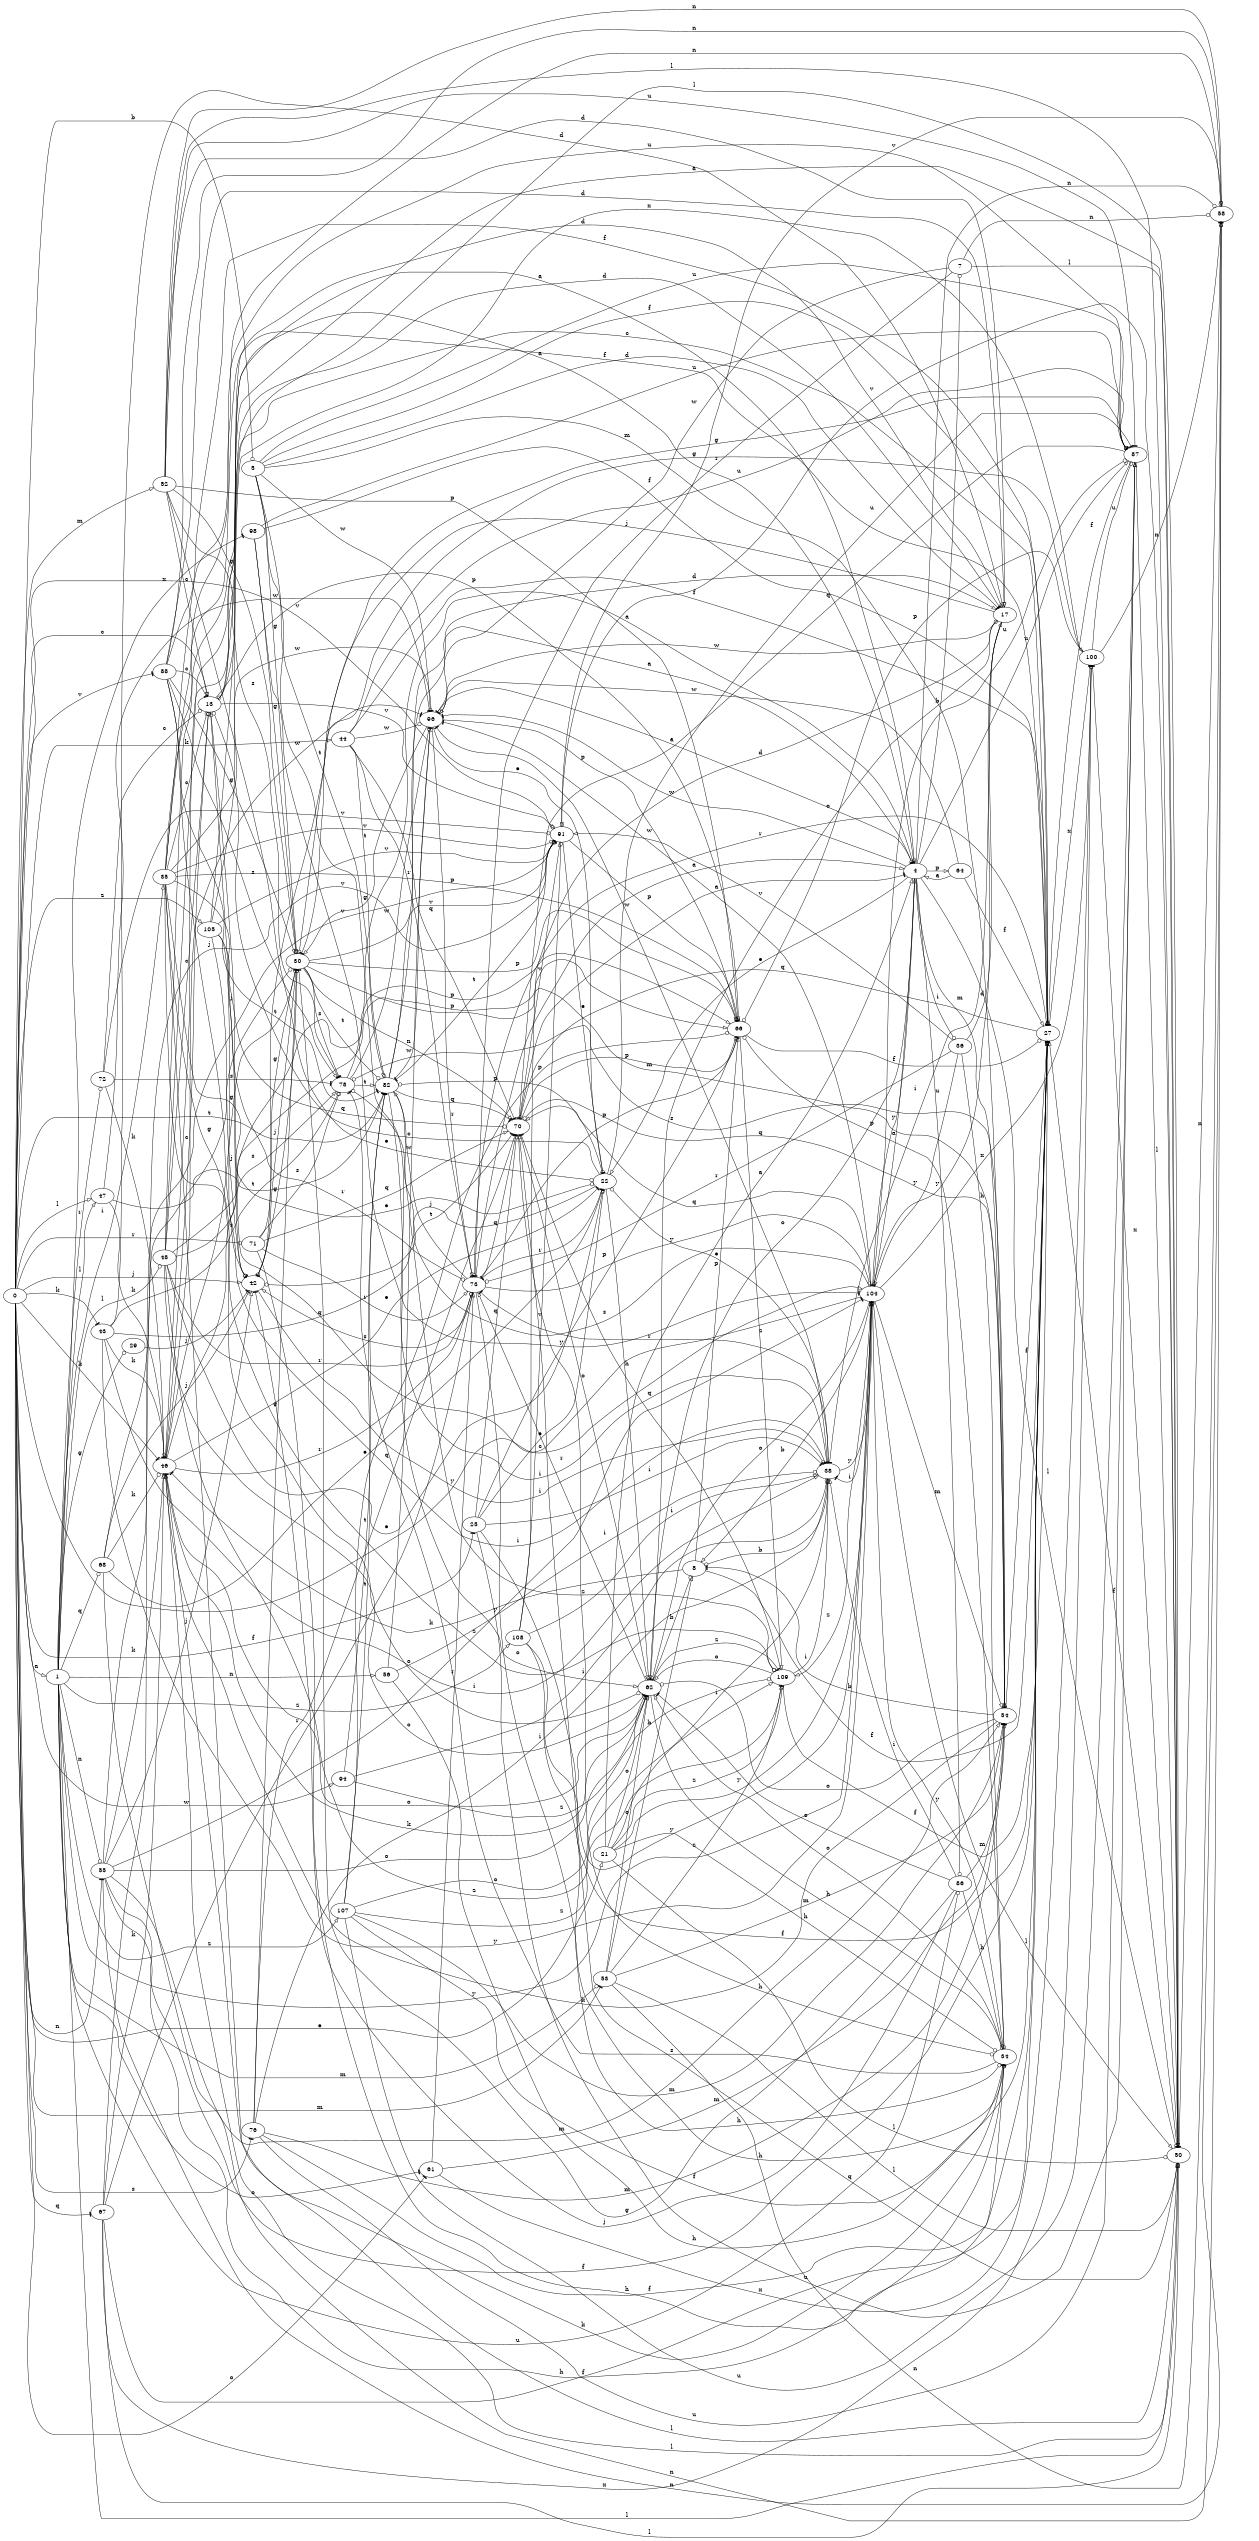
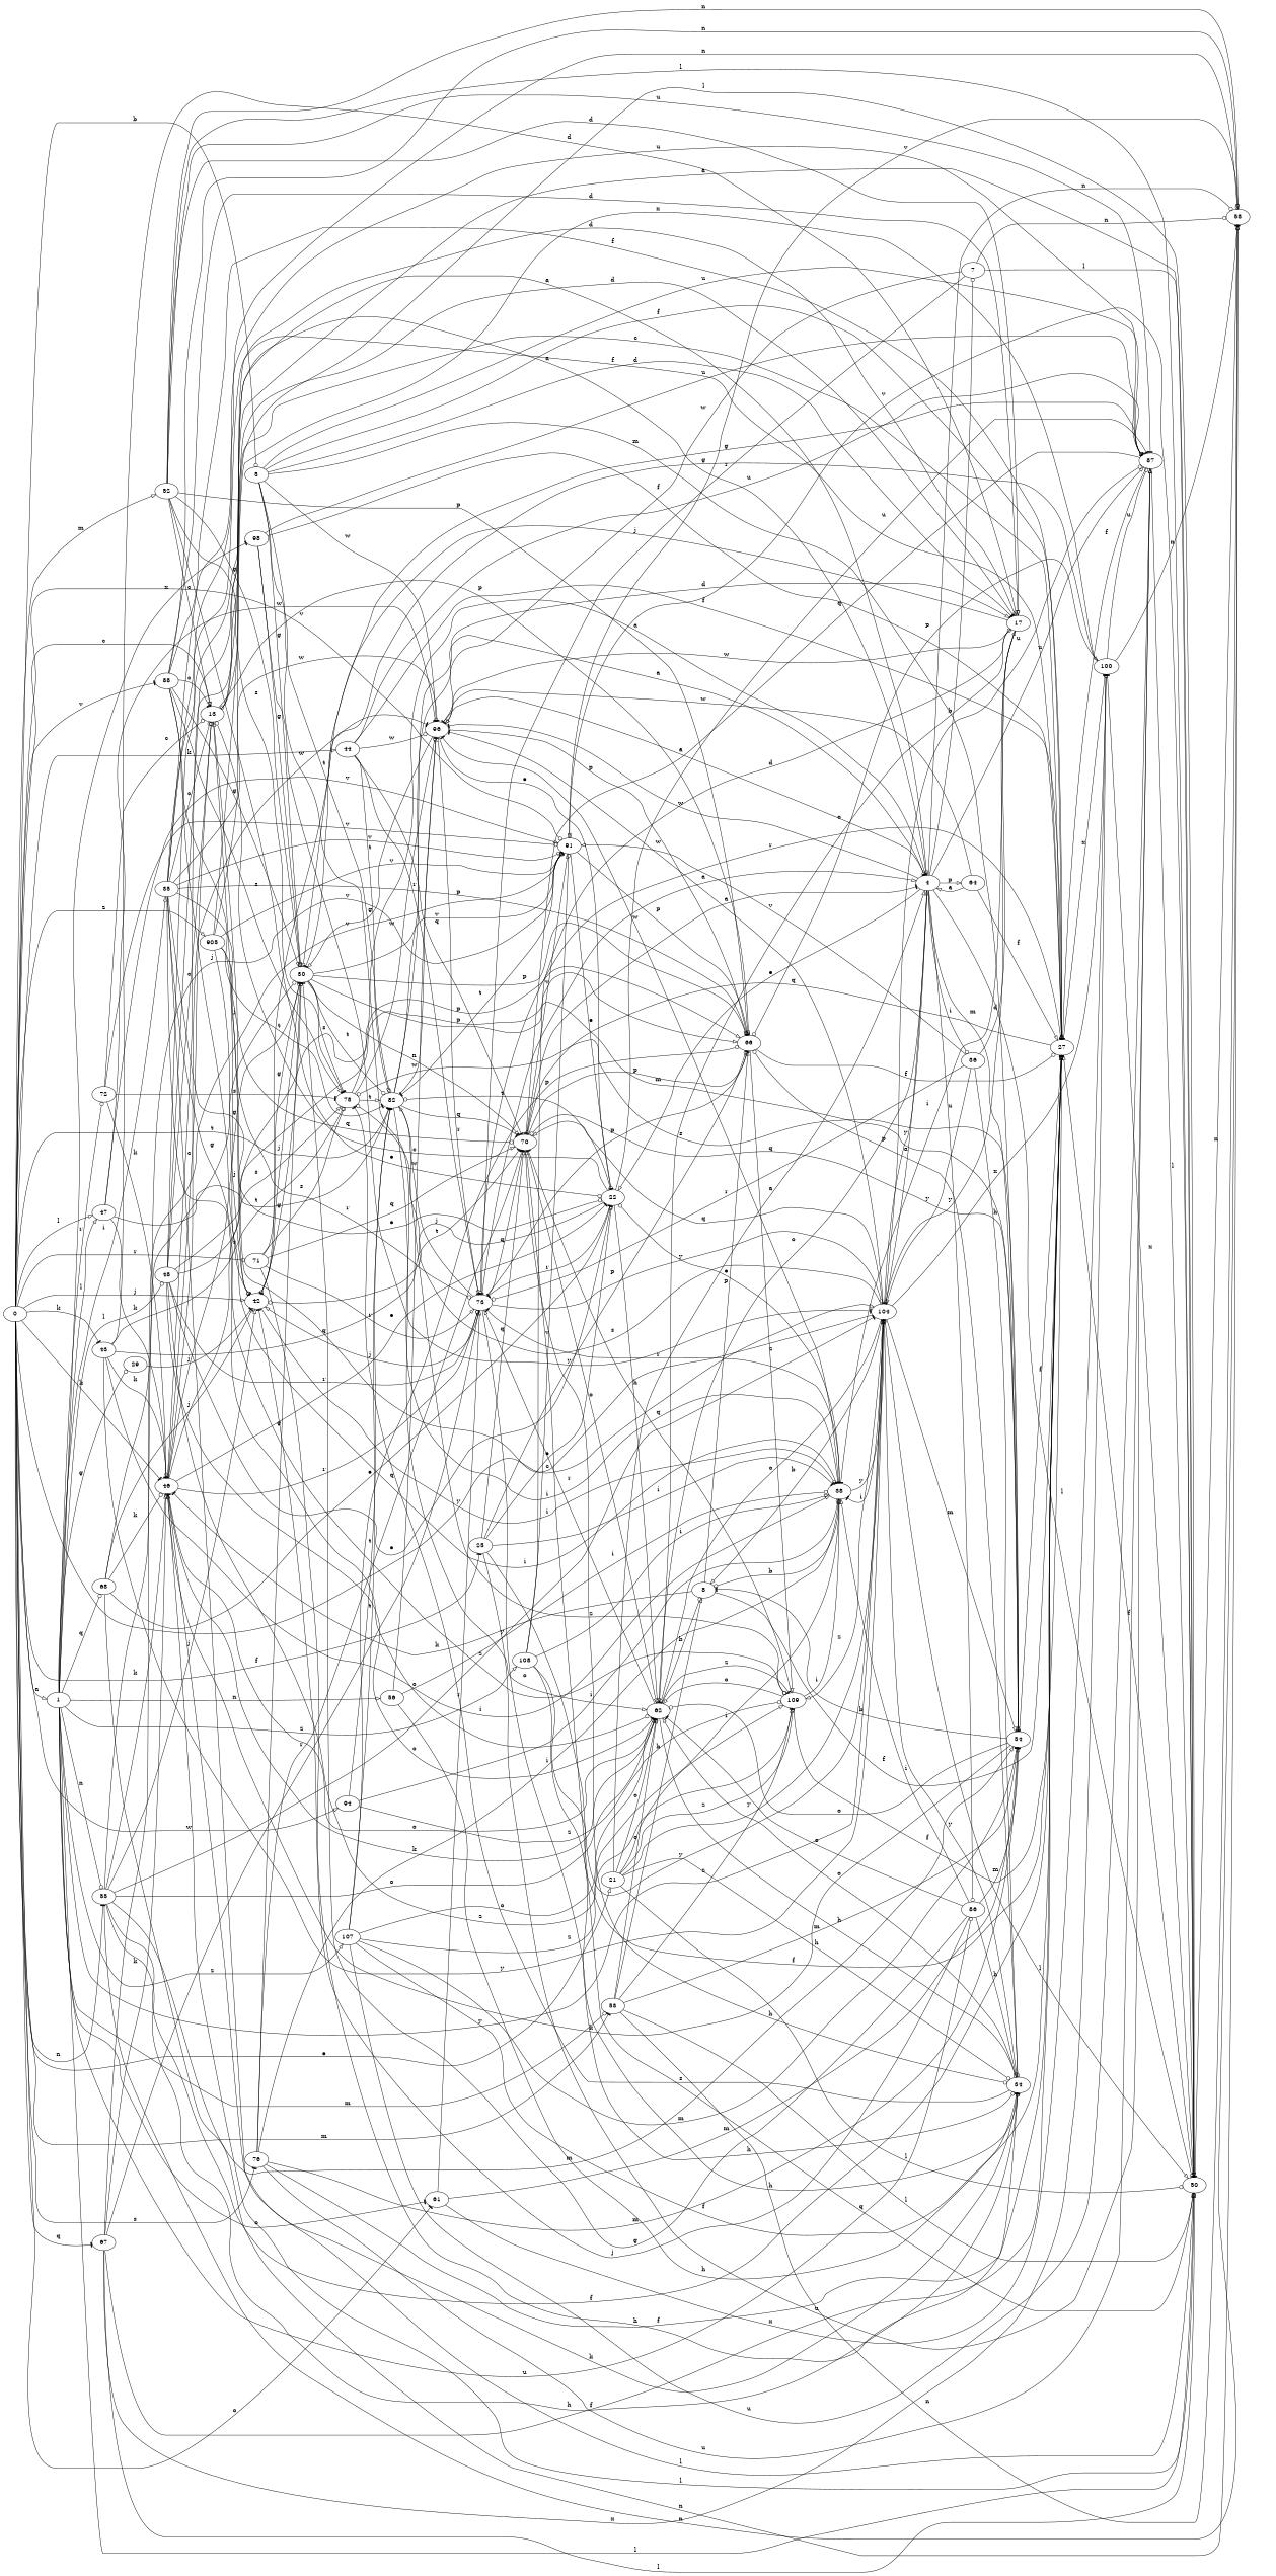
  strict digraph {
    rankdir=LR
    edge [arrowhead=odot]
    0
    1
    5
    13
    21
    25
    42
    43
    44
    46
    47
    52
    53
    55
    61
    67
    71
    76
    82
    88
    91
    94
    104
-   105
+   105 [label=905]
    29
    35
    48
    50
    56
    68
    72
    86
    98
    107
    108
    54
    87
    96
    17
    27
    30
    38
    66
    4
    62
    34
    109
    22
    70
    78
    73
    58
    8
    100
    7
    36
    64
    0 -> 1 [arrowhead=onormal label=a]
    0 -> 5 [label=b]
    0 -> 13 [arrowhead=onormal label=c]
    0 -> 21 [arrowhead=onormal label=e]
    0 -> 25 [arrowhead=tee label=f]
    0 -> 42 [arrowhead=onormal label=j]
    0 -> 43 [arrowhead=tee label=k]
    0 -> 44 [arrowhead=onormal label=k]
    0 -> 46 [arrowhead=tee label=k]
    0 -> 47 [arrowhead=onormal label=l]
    0 -> 52 [arrowhead=onormal label=m]
    0 -> 53 [arrowhead=tee label=m]
    0 -> 55 [arrowhead=tee label=n]
    0 -> 61 [arrowhead=tee label=o]
    0 -> 67 [arrowhead=tee label=q]
    0 -> 71 [label=r]
    0 -> 76 [arrowhead=tee label=s]
    0 -> 82 [arrowhead=tee label=t]
    0 -> 88 [arrowhead=tee label=v]
    0 -> 91 [label=v]
    0 -> 94 [arrowhead=onormal label=w]
    0 -> 104 [arrowhead=onormal label=y]
    0 -> 105 [arrowhead=onormal label=z]
    1 -> 47 [arrowhead=onormal label=l]
    1 -> 53 [label=m]
    1 -> 55 [label=n]
    1 -> 61 [arrowhead=tee label=o]
    1 -> 104 [arrowhead=onormal label=y]
    1 -> 29 [label=g]
    1 -> 35 [arrowhead=onormal label=i]
    1 -> 48 [label=l]
    1 -> 50 [arrowhead=onormal label=l]
    1 -> 56 [arrowhead=onormal label=n]
    1 -> 68 [label=q]
    1 -> 72 [label=r]
    1 -> 86 [label=u]
    1 -> 98 [arrowhead=tee label=x]
    1 -> 107 [arrowhead=onormal label=z]
    1 -> 108 [arrowhead=onormal label=z]
    5 -> 82 [label=t]
    5 -> 54 [arrowhead=tee label=m]
    5 -> 87 [label=u]
    5 -> 96 [label=w]
    5 -> 17 [arrowhead=tee label=d]
    5 -> 27 [arrowhead=tee label=f]
    5 -> 30 [label=g]
    5 -> 38 [arrowhead=tee label=i]
    13 -> 42 [label=j]
    13 -> 50 [arrowhead=tee label=a]
    13 -> 17 [arrowhead=tee label=d]
    13 -> 66 [arrowhead=onormal label=p]
    21 -> 104 [arrowhead=tee label=y]
    21 -> 50 [label=l]
    21 -> 38 [label=i]
    21 -> 4 [arrowhead=onormal label=a]
    21 -> 62 [label=o]
    21 -> 34 [label=h]
    21 -> 109 [label=z]
    25 -> 104 [arrowhead=onormal label=y]
    25 -> 87 [arrowhead=onormal label=u]
    25 -> 38 [arrowhead=tee label=i]
    25 -> 66 [label=p]
    25 -> 22 [label=e]
    25 -> 70 [arrowhead=onormal label=q]
    42 -> 30 [label=g]
    42 -> 38 [label=i]
    43 -> 46 [arrowhead=onormal label=k]
    43 -> 104 [label=y]
    43 -> 17 [arrowhead=onormal label=d]
    43 -> 38 [arrowhead=onormal label=i]
    43 -> 70 [arrowhead=tee label=q]
    43 -> 78 [label=s]
    44 -> 82 [arrowhead=onormal label=t]
    44 -> 87 [arrowhead=tee label=u]
    44 -> 96 [label=w]
    44 -> 27 [label=f]
    44 -> 70 [arrowhead=tee label=q]
    44 -> 73 [arrowhead=onormal label=r]
    46 -> 13 [label=c]
    46 -> 50 [label=l]
    46 -> 96 [arrowhead=tee label=w]
    46 -> 30 [arrowhead=tee label=g]
    46 -> 66 [arrowhead=onormal label=p]
    46 -> 4 [arrowhead=onormal label=a]
    46 -> 62 [arrowhead=tee label=o]
    46 -> 22 [arrowhead=tee label=e]
    46 -> 73 [label=r]
    47 -> 46 [arrowhead=tee label=k]
    47 -> 82 [arrowhead=tee label=t]
-   13 -> 91 [arrowhead=onormal label=v]
+   47 -> 91 [arrowhead=onormal label=v]
    47 -> 96 [arrowhead=tee label=w]
    52 -> 13 [arrowhead=onormal label=c]
    52 -> 50 [arrowhead=onormal label=l]
    52 -> 87 [arrowhead=tee label=u]
    52 -> 17 [arrowhead=onormal label=d]
    52 -> 30 [label=g]
    52 -> 66 [label=p]
    52 -> 22 [label=e]
    52 -> 78 [arrowhead=tee label=s]
    52 -> 58 [arrowhead=onormal label=n]
    53 -> 50 [arrowhead=onormal label=l]
    53 -> 54 [arrowhead=tee label=m]
    53 -> 62 [arrowhead=onormal label=o]
    53 -> 109 [arrowhead=tee label=z]
    53 -> 58 [arrowhead=onormal label=n]
    53 -> 8 [arrowhead=onormal label=b]
    55 -> 42 [arrowhead=onormal label=j]
    55 -> 46 [arrowhead=onormal label=k]
    55 -> 91 [arrowhead=tee label=v]
    55 -> 104 [arrowhead=tee label=y]
    55 -> 54 [arrowhead=onormal label=m]
    55 -> 27 [arrowhead=tee label=f]
    55 -> 62 [arrowhead=onormal label=o]
    55 -> 34 [label=h]
    55 -> 58 [arrowhead=onormal label=n]
    61 -> 54 [arrowhead=tee label=m]
    61 -> 73 [arrowhead=onormal label=r]
    61 -> 100 [arrowhead=tee label=x]
    67 -> 46 [label=k]
    67 -> 50 [arrowhead=onormal label=l]
    67 -> 27 [label=f]
    67 -> 30 [label=g]
    67 -> 73 [arrowhead=onormal label=r]
    67 -> 100 [label=x]
    71 -> 30 [label=g]
    71 -> 34 [arrowhead=tee label=h]
    71 -> 70 [arrowhead=onormal label=q]
    71 -> 78 [label=s]
    71 -> 73 [arrowhead=onormal label=r]
    76 -> 54 [arrowhead=onormal label=m]
    76 -> 87 [arrowhead=onormal label=u]
    76 -> 27 [arrowhead=tee label=f]
    76 -> 30 [label=g]
    76 -> 38 [arrowhead=onormal label=i]
    76 -> 70 [arrowhead=tee label=q]
    82 -> 96 [arrowhead=tee label=w]
    82 -> 17 [arrowhead=onormal label=d]
    82 -> 4 [label=a]
    82 -> 62 [arrowhead=onormal label=o]
    82 -> 109 [label=z]
    82 -> 70 [arrowhead=tee label=q]
    88 -> 13 [arrowhead=tee label=c]
    88 -> 42 [arrowhead=tee label=j]
    88 -> 82 [arrowhead=tee label=t]
    88 -> 17 [arrowhead=onormal label=d]
    88 -> 27 [arrowhead=onormal label=f]
    88 -> 30 [arrowhead=onormal label=g]
    88 -> 78 [arrowhead=onormal label=s]
    88 -> 58 [arrowhead=onormal label=n]
    91 -> 82 [arrowhead=tee label=t]
    91 -> 66 [arrowhead=tee label=p]
    91 -> 22 [arrowhead=tee label=e]
    94 -> 82 [arrowhead=tee label=t]
    94 -> 38 [label=i]
    94 -> 109 [label=z]
    104 -> 13 [arrowhead=onormal label=c]
    104 -> 50 [arrowhead=onormal label=l]
    104 -> 54 [arrowhead=onormal label=m]
    104 -> 87 [label=u]
    104 -> 96 [arrowhead=tee label=w]
    104 -> 38 [arrowhead=tee label=i]
    104 -> 4 [arrowhead=onormal label=a]
    104 -> 62 [label=o]
    104 -> 109 [arrowhead=onormal label=z]
    104 -> 70 [arrowhead=onormal label=q]
    104 -> 78 [label=s]
    104 -> 8 [arrowhead=onormal label=b]
    104 -> 100 [label=x]
    105 -> 42 [label=j]
    105 -> 91 [label=v]
    105 -> 50 [arrowhead=tee label=l]
    105 -> 38 [arrowhead=tee label=i]
    105 -> 73 [label=r]
    105 -> 100 [arrowhead=onormal label=x]
    29 -> 42 [arrowhead=tee label=j]
    35 -> 13 [label=c]
    35 -> 91 [arrowhead=onormal label=v]
    35 -> 50 [label=l]
    35 -> 87 [label=u]
    35 -> 96 [arrowhead=tee label=w]
    35 -> 27 [label=f]
    35 -> 66 [arrowhead=onormal label=p]
    35 -> 62 [label=o]
    35 -> 109 [label=z]
    35 -> 22 [label=e]
    35 -> 70 [label=q]
    35 -> 58 [label=n]
    48 -> 13 [label=c]
    48 -> 17 [label=d]
    48 -> 66 [arrowhead=onormal label=p]
    48 -> 4 [label=a]
    48 -> 62 [arrowhead=tee label=o]
    48 -> 109 [arrowhead=onormal label=z]
    48 -> 22 [arrowhead=onormal label=e]
    48 -> 78 [arrowhead=onormal label=s]
    48 -> 73 [label=r]
    50 -> 91 [arrowhead=onormal label=v]
    50 -> 27 [arrowhead=onormal label=f]
    50 -> 70 [arrowhead=onormal label=q]
    50 -> 58 [arrowhead=onormal label=n]
    50 -> 100 [arrowhead=tee label=x]
    56 -> 96 [arrowhead=onormal label=w]
    56 -> 38 [label=i]
    56 -> 34 [arrowhead=tee label=h]
    68 -> 42 [label=j]
    68 -> 46 [label=k]
    68 -> 91 [label=v]
    68 -> 22 [arrowhead=tee label=e]
    68 -> 58 [arrowhead=tee label=n]
    72 -> 13 [label=c]
    72 -> 46 [arrowhead=tee label=k]
    72 -> 91 [label=v]
    72 -> 78 [arrowhead=tee label=s]
    86 -> 42 [arrowhead=tee label=j]
    86 -> 54 [arrowhead=tee label=m]
    86 -> 30 [arrowhead=tee label=g]
    86 -> 38 [arrowhead=onormal label=i]
    86 -> 62 [arrowhead=tee label=o]
    86 -> 34 [arrowhead=onormal label=h]
    98 -> 104 [arrowhead=tee label=y]
    98 -> 87 [arrowhead=tee label=u]
    98 -> 27 [arrowhead=tee label=f]
    98 -> 30 [arrowhead=onormal label=g]
    107 -> 82 [arrowhead=tee label=t]
    107 -> 54 [arrowhead=tee label=m]
    107 -> 87 [arrowhead=onormal label=u]
    107 -> 27 [label=f]
    107 -> 66 [label=p]
    107 -> 62 [label=o]
    107 -> 109 [arrowhead=onormal label=z]
    108 -> 91 [label=v]
    108 -> 17 [label=d]
    108 -> 27 [arrowhead=onormal label=f]
    108 -> 38 [arrowhead=onormal label=i]
    108 -> 34 [label=h]
    54 -> 46 [arrowhead=onormal label=k]
    54 -> 27 [arrowhead=onormal label=f]
    54 -> 62 [label=o]
    54 -> 70 [label=q]
    54 -> 78 [label=s]
    54 -> 8 [arrowhead=tee label=b]
    87 -> 50 [arrowhead=onormal label=l]
    87 -> 27 [arrowhead=tee label=f]
    87 -> 30 [label=g]
    87 -> 70 [arrowhead=tee label=q]
    96 -> 30 [arrowhead=onormal label=g]
    96 -> 66 [label=p]
    96 -> 4 [arrowhead=tee label=a]
    96 -> 22 [label=e]
    96 -> 73 [arrowhead=tee label=r]
    17 -> 42 [arrowhead=tee label=j]
    17 -> 104 [label=y]
    17 -> 96 [arrowhead=onormal label=w]
    17 -> 38 [arrowhead=tee label=i]
    17 -> 62 [arrowhead=tee label=o]
    27 -> 13 [label=c]
    27 -> 70 [label=q]
    27 -> 73 [label=r]
    27 -> 100 [arrowhead=tee label=x]
    30 -> 42 [label=j]
    30 -> 82 [label=t]
    30 -> 91 [label=v]
    30 -> 54 [label=m]
    30 -> 66 [label=p]
    30 -> 70 [arrowhead=onormal label=n]
    30 -> 78 [arrowhead=tee label=s]
    38 -> 104 [arrowhead=onormal label=y]
    38 -> 96 [arrowhead=tee label=w]
    38 -> 22 [label=e]
    38 -> 73 [arrowhead=tee label=r]
    38 -> 8 [label=b]
    66 -> 27 [label=f]
    66 -> 109 [arrowhead=onormal label=z]
    4 -> 104 [arrowhead=tee label=y]
    4 -> 50 [label=l]
    4 -> 86 [label=u]
    4 -> 54 [arrowhead=onormal label=m]
    4 -> 87 [arrowhead=onormal label=u]
    4 -> 96 [arrowhead=tee label=w]
    4 -> 62 [arrowhead=onormal label=o]
    4 -> 22 [arrowhead=onormal label=e]
    4 -> 58 [label=n]
    4 -> 7 [label=b]
    4 -> 36 [label=i]
    4 -> 64 [arrowhead=onormal label=p]
    62 -> 46 [arrowhead=tee label=k]
    62 -> 34 [label=h]
    62 -> 109 [arrowhead=tee label=z]
    62 -> 73 [arrowhead=onormal label=r]
    62 -> 8 [label=b]
    34 -> 46 [arrowhead=onormal label=k]
    34 -> 104 [label=y]
    34 -> 66 [label=p]
    34 -> 62 [arrowhead=onormal label=o]
    34 -> 78 [arrowhead=tee label=s]
    109 -> 27 [label=f]
    109 -> 38 [arrowhead=onormal label=i]
    109 -> 62 [arrowhead=onormal label=o]
    109 -> 70 [arrowhead=tee label=q]
    22 -> 13 [label=c]
    22 -> 42 [label=j]
-   22 -> 82 [label=p]
+   22 -> 82 [label=t]
    22 -> 87 [arrowhead=tee label=u]
    22 -> 62 [label=h]
    22 -> 73 [arrowhead=tee label=r]
    70 -> 91 [arrowhead=onormal label=v]
    70 -> 66 [arrowhead=tee label=p]
    70 -> 4 [arrowhead=tee label=a]
    70 -> 62 [arrowhead=onormal label=o]
    70 -> 34 [label=h]
    78 -> 82 [arrowhead=onormal label=t]
    78 -> 96 [label=w]
    78 -> 4 [arrowhead=tee label=a]
-   73 -> 42 [arrowhead=onormal label=s]
+   73 -> 42 [arrowhead=onormal label=j]
    73 -> 82 [arrowhead=onormal label=t]
    73 -> 104 [arrowhead=onormal label=y]
    73 -> 66 [arrowhead=onormal label=p]
    73 -> 4 [arrowhead=onormal label=a]
    73 -> 34 [label=h]
    73 -> 70 [arrowhead=tee label=q]
    58 -> 91 [label=v]
    8 -> 46 [arrowhead=tee label=k]
    8 -> 27 [arrowhead=onormal label=f]
    8 -> 66 [arrowhead=onormal label=p]
    100 -> 87 [label=u]
    100 -> 30 [arrowhead=tee label=g]
    100 -> 66 [label=p]
    100 -> 58 [arrowhead=tee label=n]
    7 -> 50 [arrowhead=tee label=l]
    7 -> 96 [arrowhead=onormal label=w]
    7 -> 73 [arrowhead=tee label=r]
    7 -> 58 [label=n]
    36 -> 91 [arrowhead=onormal label=v]
    36 -> 104 [arrowhead=onormal label=y]
    36 -> 17 [arrowhead=onormal label=d]
    36 -> 34 [label=h]
    36 -> 73 [label=r]
    64 -> 96 [arrowhead=tee label=w]
    64 -> 27 [arrowhead=onormal label=f]
    64 -> 4 [arrowhead=onormal label=a]
  }
